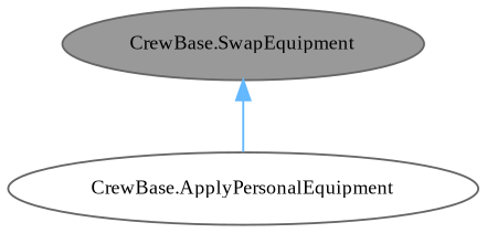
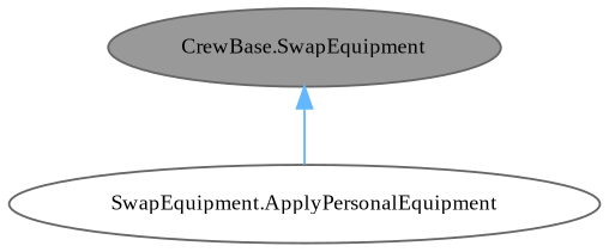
  digraph {
    rankdir=TB
    fontname="Liberation Serif"
    node [fontname="Liberation Serif" fontsize=10 margin=0.1 style=filled]
    n1 [color=gray40 fillcolor=grey60 fontcolor=black height=0.2 label="CrewBase.SwapEquipment" width=0.4]
-   n2 [color=grey40 fillcolor=white height=0.2 label="CrewBase.ApplyPersonalEquipment" width=0.4]
+   n2 [color=grey40 fillcolor=white height=0.2 label="SwapEquipment.ApplyPersonalEquipment" width=0.4]
    n1 -> n2 [color=steelblue1 dir=back fontname="Liberation Serif" fontsize=10 labelfontname=Helvetica labelfontsize=10 style=solid]
  }
